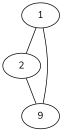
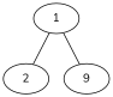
  graph {
    fontname=Nunito
    node [aaLength=4 fontname=Nunito type=2]
    edge [fontname=Nunito frequency=1 type0=2]
    1 [aaLength=3 sequence=KGT]
    2 [sequence=CPKC]
    n3 [label=9 sequence=QYGD]
    1 -- 2 [distance0=3.0 type0=1]
    1 -- n3 [distance0=11.0]
-   2 -- n3 [distance0=8.0 distance1=0.0 frequency=2 type1=4]
  }
